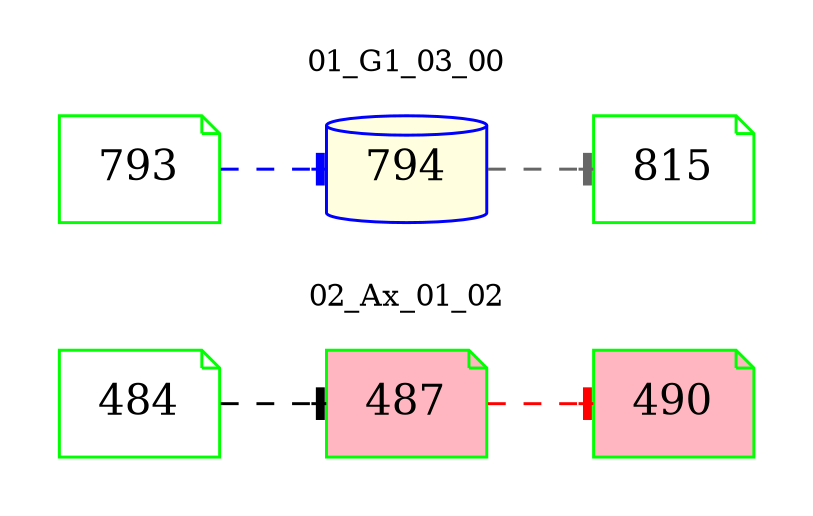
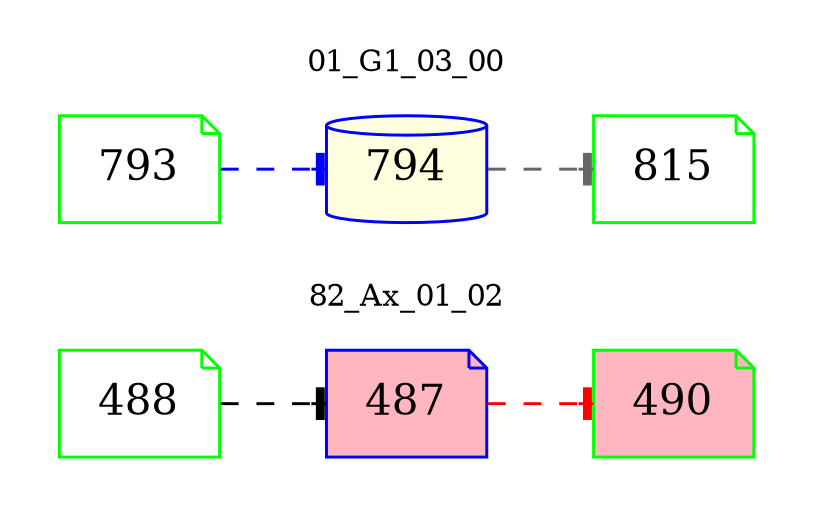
  digraph {
    rankdir=LR
    node [color=green fillcolor=white shape=note style=filled]
    edge [arrowhead=tee style=dashed]
-   n1 [label=484]
-   n2 [fillcolor=lightpink label=487]
+   n1 [label=488]
+   n2 [color=blue fillcolor=lightpink label=487]
    n3 [fillcolor=lightpink label=490]
    n4 [label=793]
    n5 [color=blue fillcolor=lightyellow label=794 shape=cylinder]
    n6 [label=815]
    subgraph cluster_1 {
      color=white
      fontsize=10
-     label="02_Ax_01_02"
+     label="82_Ax_01_02"
      n1
      n2
      n3
    }
    subgraph cluster_2 {
      color=white
      fontsize=10
      label="01_G1_03_00"
      n4
      n5
      n6
    }
    n1 -> n2 [color=black]
    n2 -> n3 [color=red]
    n4 -> n5 [color=blue]
    n5 -> n6 [color=gray40]
  }
